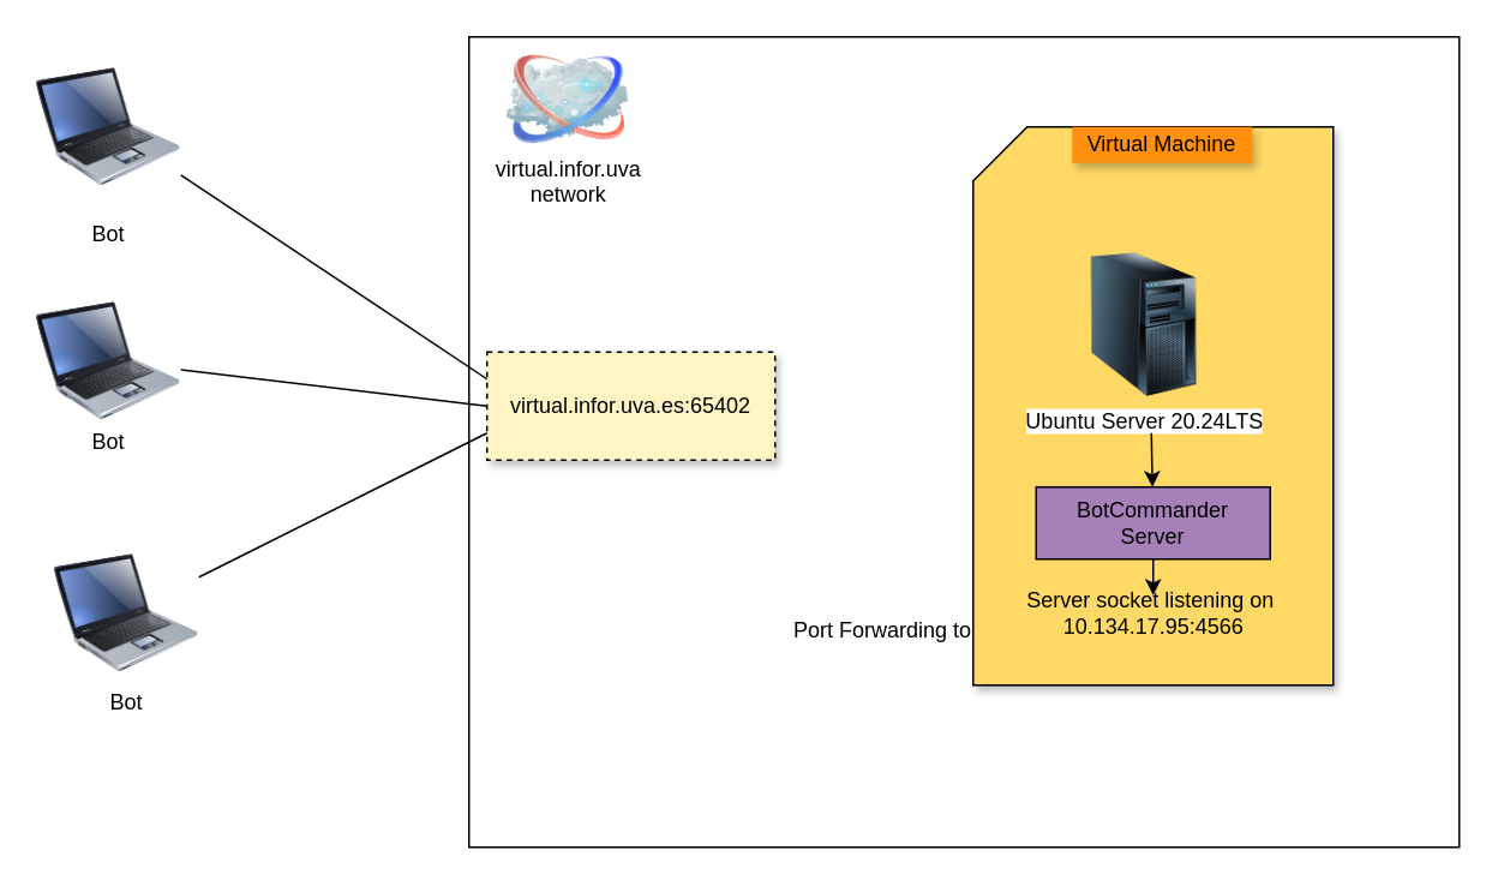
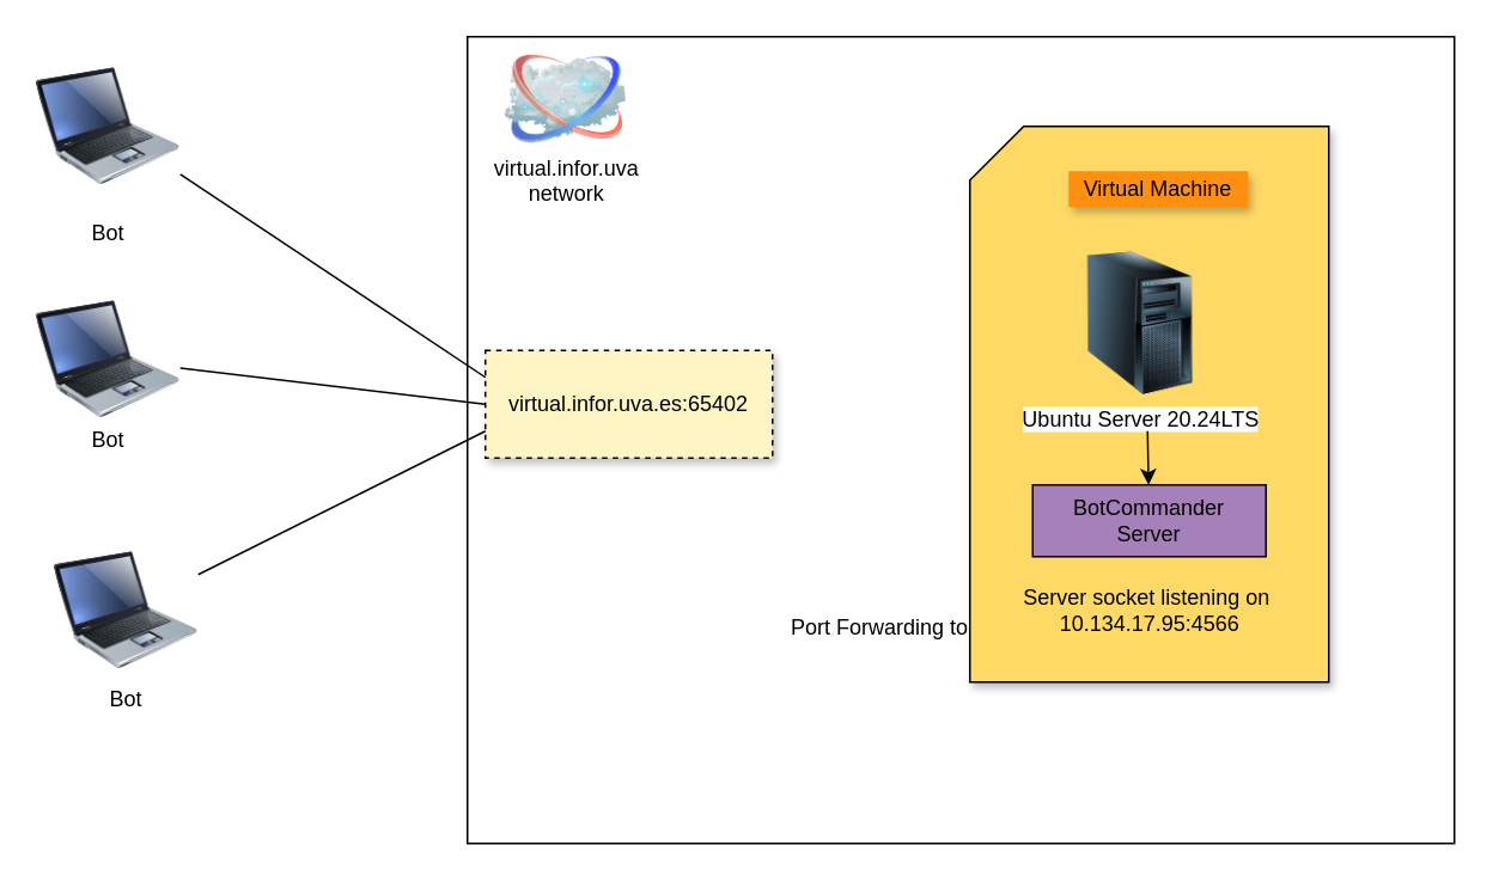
  <mxCell id="0" />
  <mxCell id="1" parent="0" />
  <mxCell id="2" value="" style="rounded=0;whiteSpace=wrap;html=1;" parent="1" vertex="1"><mxGeometry x="260" y="20" width="550" height="450" as="geometry" /></mxCell>
  <mxCell id="3" value="" style="shape=card;whiteSpace=wrap;html=1;fillColor=#FFD966;shadow=1;" parent="1" vertex="1"><mxGeometry x="540" y="70" width="200" height="310" as="geometry" /></mxCell>
  <mxCell id="4" value="" style="image;html=1;image=img/lib/clip_art/computers/Laptop_128x128.png" parent="1" vertex="1"><mxGeometry x="20" y="160" width="80" height="80" as="geometry" /></mxCell>
  <mxCell id="5" value="" style="image;html=1;image=img/lib/clip_art/computers/Laptop_128x128.png" parent="1" vertex="1"><mxGeometry x="30" y="300" width="80" height="80" as="geometry" /></mxCell>
  <mxCell id="6" value="" style="image;html=1;image=img/lib/clip_art/computers/Laptop_128x128.png" parent="1" vertex="1"><mxGeometry x="20" y="30" width="80" height="80" as="geometry" /></mxCell>
  <mxCell id="7" value="virtual.infor.uva&lt;br&gt;network" style="image;html=1;image=img/lib/clip_art/networking/Cloud_128x128.png" parent="1" vertex="1"><mxGeometry x="220" y="30" width="190" height="50" as="geometry" /></mxCell>
  <mxCell id="8" value="Ubuntu Server 20.24LTS" style="image;html=1;image=img/lib/clip_art/computers/Server_Tower_128x128.png" parent="1" vertex="1"><mxGeometry x="595" y="140" width="80" height="80" as="geometry" /></mxCell>
  <mxCell id="9" value="Server socket listening on&amp;nbsp;&lt;br&gt;10.134.17.95:4566" style="text;html=1;strokeColor=none;fillColor=none;align=center;verticalAlign=middle;whiteSpace=wrap;rounded=0;" parent="1" vertex="1"><mxGeometry x="567.5" y="330" width="145" height="20" as="geometry" /></mxCell>
  <mxCell id="10" value="BotCommander&lt;br&gt;Server" style="whiteSpace=wrap;html=1;fillColor=#A680B8;rounded=0;" parent="1" vertex="1"><mxGeometry x="575" y="270" width="130" height="40" as="geometry" /></mxCell>
- <mxCell id="11" value="" style="endArrow=classic;html=1;" parent="1" source="10" target="9" edge="1"><mxGeometry width="50" height="50" relative="1" as="geometry"><mxPoint x="220" y="200" as="sourcePoint" /><mxPoint x="270" y="150" as="targetPoint" /></mxGeometry></mxCell>
- <mxCell id="12" value="Virtual Machine" style="text;html=1;strokeColor=none;fillColor=#FF8F0F;align=center;verticalAlign=middle;whiteSpace=wrap;rounded=0;shadow=1;" parent="1" vertex="1"><mxGeometry x="595" y="70" width="100" height="20" as="geometry" /></mxCell>
+ <mxCell id="12" value="Virtual Machine" style="text;html=1;strokeColor=none;fillColor=#FF8F0F;align=center;verticalAlign=middle;whiteSpace=wrap;rounded=0;shadow=1;" parent="1" vertex="1"><mxGeometry x="595" y="95" width="100" height="20" as="geometry" /></mxCell>
  <mxCell id="13" value="" style="endArrow=classic;html=1;" parent="1" target="10" edge="1"><mxGeometry width="50" height="50" relative="1" as="geometry"><mxPoint x="639" y="240" as="sourcePoint" /><mxPoint x="600" y="170" as="targetPoint" /></mxGeometry></mxCell>
  <mxCell id="14" value="virtual.infor.uva.es:65402" style="rounded=0;whiteSpace=wrap;html=1;shadow=1;fillColor=#FFF4C3;dashed=1;" parent="1" vertex="1"><mxGeometry x="270" y="195" width="160" height="60" as="geometry" /></mxCell>
  <mxCell id="15" value="" style="endArrow=none;html=1;entryX=0;entryY=0.25;entryDx=0;entryDy=0;" parent="1" source="6" target="14" edge="1"><mxGeometry width="50" height="50" relative="1" as="geometry"><mxPoint x="490" y="280" as="sourcePoint" /><mxPoint x="540" y="230" as="targetPoint" /></mxGeometry></mxCell>
  <mxCell id="16" value="" style="endArrow=none;html=1;entryX=0;entryY=0.5;entryDx=0;entryDy=0;" parent="1" source="4" target="14" edge="1"><mxGeometry width="50" height="50" relative="1" as="geometry"><mxPoint x="490" y="280" as="sourcePoint" /><mxPoint x="540" y="230" as="targetPoint" /></mxGeometry></mxCell>
  <mxCell id="17" value="" style="endArrow=none;html=1;entryX=0;entryY=0.75;entryDx=0;entryDy=0;" parent="1" source="5" target="14" edge="1"><mxGeometry width="50" height="50" relative="1" as="geometry"><mxPoint x="110" y="214.762" as="sourcePoint" /><mxPoint x="280" y="235" as="targetPoint" /></mxGeometry></mxCell>
  <mxCell id="18" value="Port Forwarding to" style="text;html=1;strokeColor=none;fillColor=none;align=center;verticalAlign=middle;whiteSpace=wrap;rounded=0;shadow=1;" parent="1" vertex="1"><mxGeometry x="430" y="340" width="120" height="20" as="geometry" /></mxCell>
  <mxCell id="19" value="Bot" style="text;html=1;strokeColor=none;fillColor=none;align=center;verticalAlign=middle;whiteSpace=wrap;rounded=0;" vertex="1" parent="1"><mxGeometry x="40" y="120" width="40" height="20" as="geometry" /></mxCell>
  <mxCell id="20" value="Bot" style="text;html=1;strokeColor=none;fillColor=none;align=center;verticalAlign=middle;whiteSpace=wrap;rounded=0;" vertex="1" parent="1"><mxGeometry x="50" y="380" width="40" height="20" as="geometry" /></mxCell>
  <mxCell id="21" value="Bot" style="text;html=1;strokeColor=none;fillColor=none;align=center;verticalAlign=middle;whiteSpace=wrap;rounded=0;" vertex="1" parent="1"><mxGeometry x="40" y="235" width="40" height="20" as="geometry" /></mxCell>
